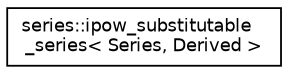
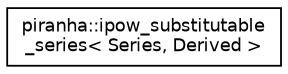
  digraph {
    rankdir=LR
-   n1 [color=black fillcolor=white fontname=Helvetica fontsize=10 height=0.2 label="series::ipow_substitutable\l_series\< Series, Derived \>" shape=record style=filled width=0.4]
+   n1 [color=black fillcolor=white fontname=Helvetica fontsize=10 height=0.2 label="piranha::ipow_substitutable\l_series\< Series, Derived \>" shape=record style=filled width=0.4]
  }
